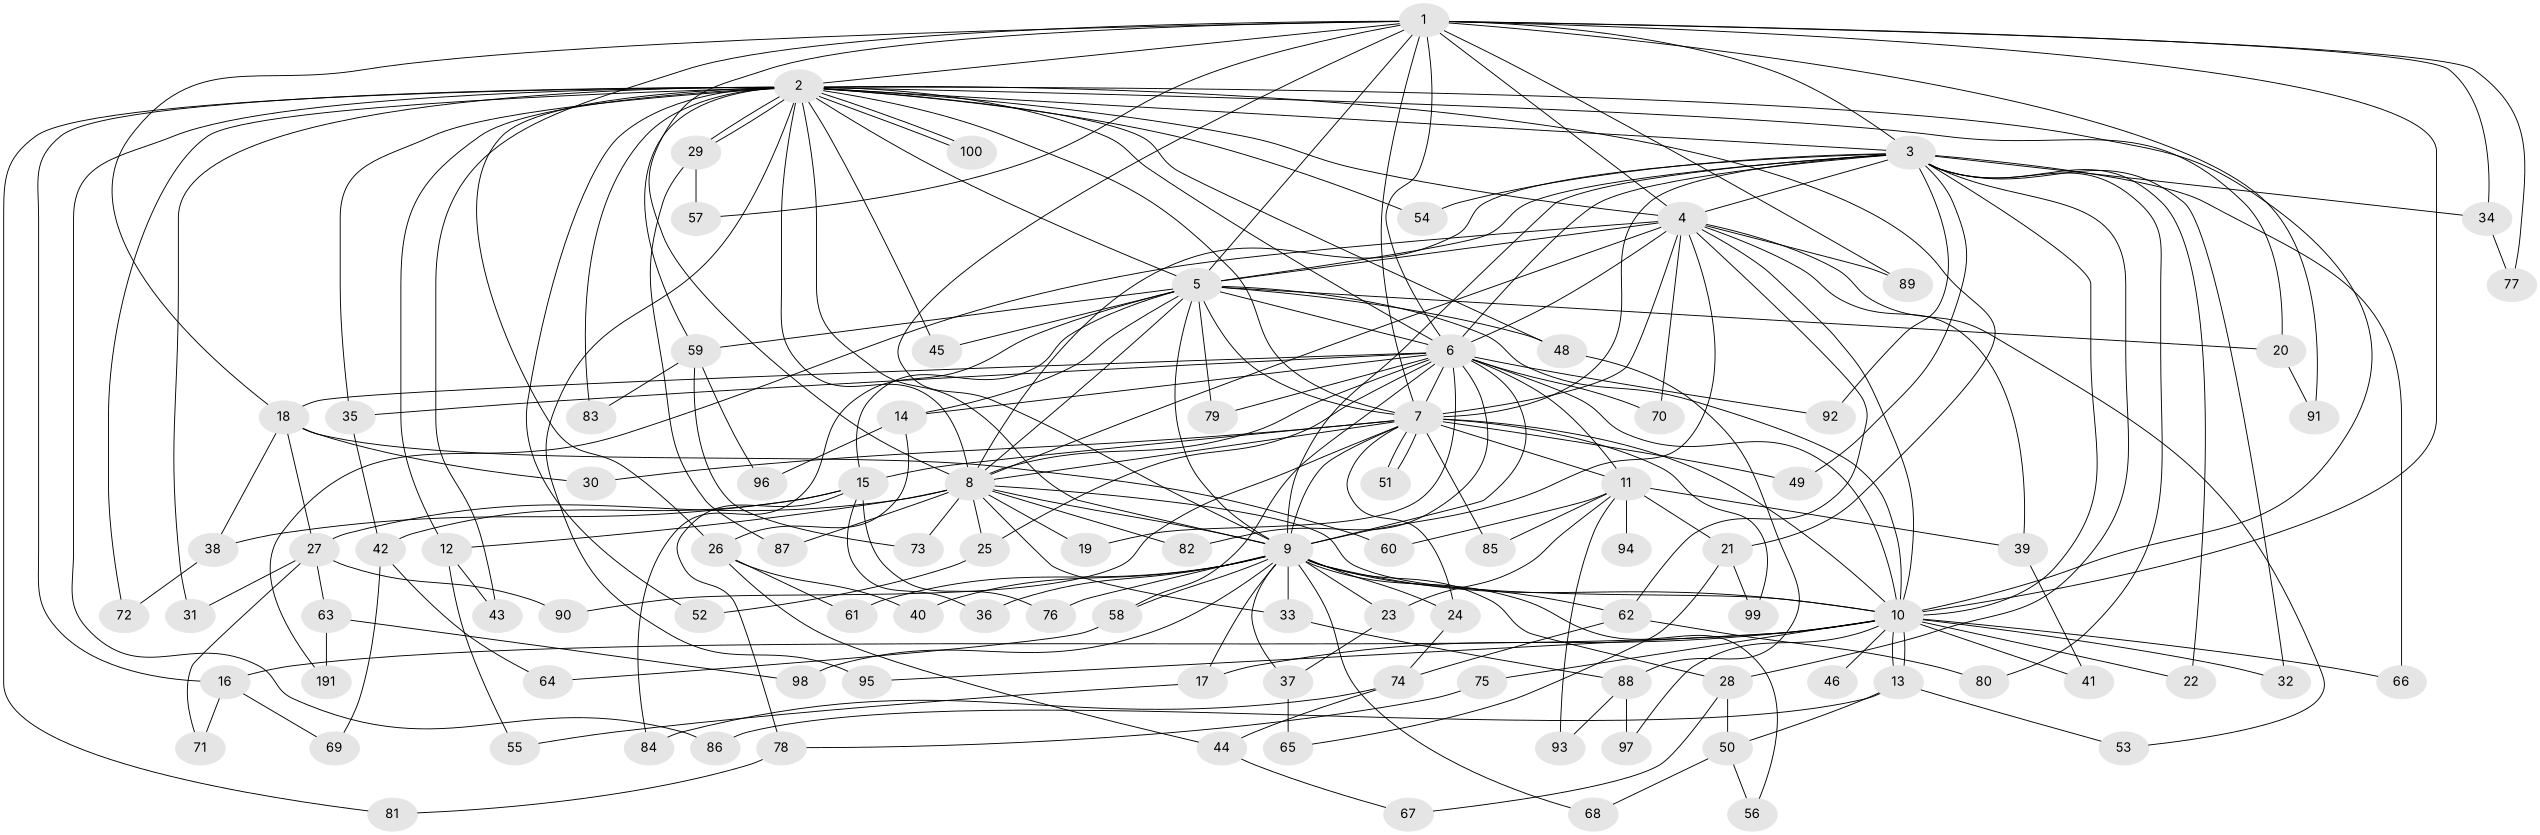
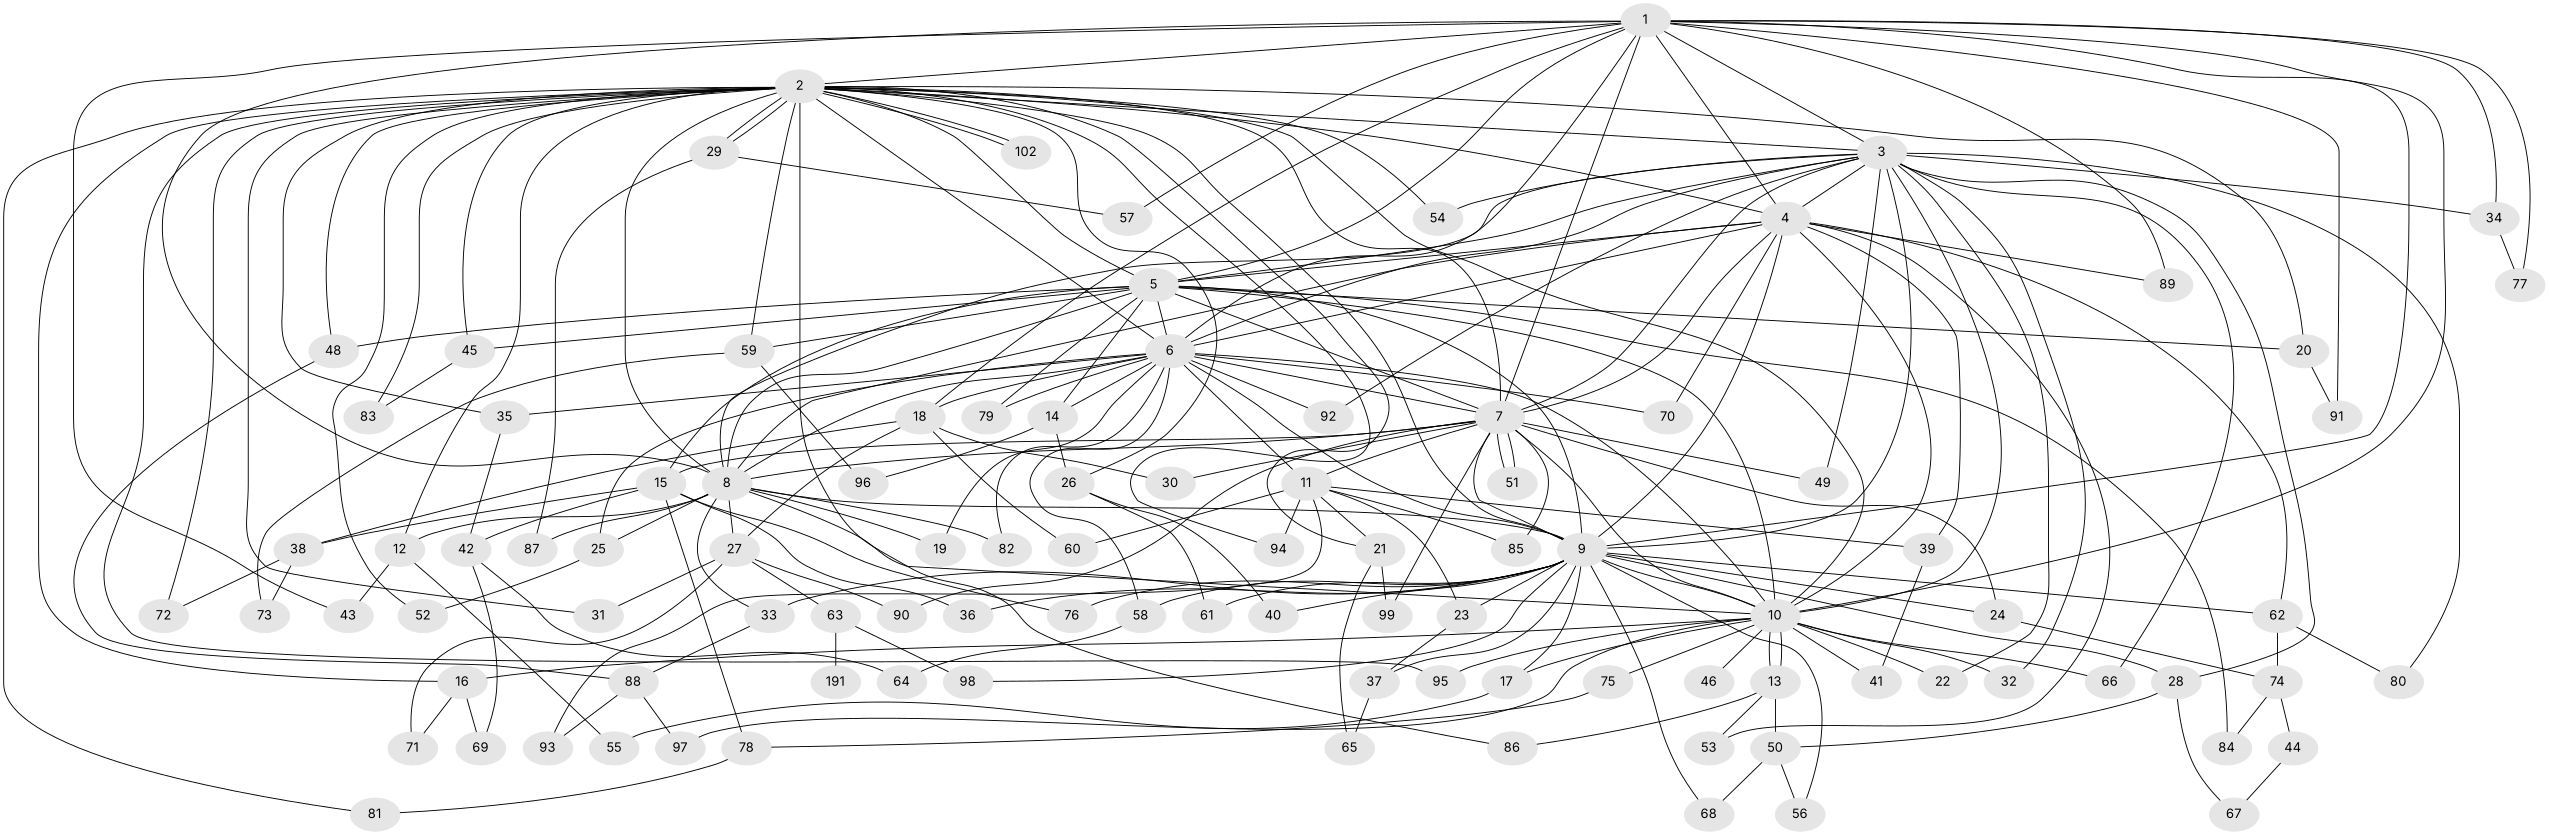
  graph {
    fontname=Inter
    node [color=gray90 fontname=Inter style=filled]
    edge [fontname=Inter]
    1
    2
    3
    4
    5
    6
    7
    8
    9
    10
    18
    34
    43
    57
    77
    89
    91
    12
    16
    20
    21
    26
    29
    31
    35
    45
    48
    52
    54
    59
    72
    81
    83
    86
    94
    95
-   100
+   100 [label=102]
    22
    28
    32
    49
    66
    80
    92
    39
    53
    62
    70
    n49 [label=191]
    14
    15
    79
    84
    11
    19
    25
    58
    82
    24
    30
    51
    85
    90
    99
    27
    33
    73
    87
    17
    23
    36
    37
    40
    56
    61
    68
    76
    98
    75
    13
    41
    46
    97
    60
    38
    78
    55
    69
    71
    65
    44
    42
    88
    96
    50
    67
    74
    93
    64
    63
    1 -- 2
    1 -- 3
    1 -- 4
    1 -- 5
    1 -- 6
    1 -- 7
    1 -- 8
    1 -- 9
    1 -- 10
    1 -- 18
    1 -- 34
    1 -- 43
    1 -- 57
    1 -- 77
    1 -- 89
    1 -- 91
    2 -- 3
    2 -- 4
    2 -- 5
    2 -- 6
    2 -- 7
    2 -- 8
    2 -- 9
    2 -- 10
    2 -- 12
    2 -- 16
    2 -- 20
    2 -- 21
    2 -- 26
    2 -- 29
    2 -- 29
    2 -- 31
    2 -- 35
    2 -- 45
    2 -- 48
    2 -- 52
    2 -- 54
    2 -- 59
    2 -- 72
    2 -- 81
    2 -- 83
    2 -- 86
+   2 -- 94
    2 -- 95
    2 -- 100
    2 -- 100
    3 -- 4
    3 -- 5
    3 -- 6
    3 -- 7
    3 -- 8
    3 -- 9
    3 -- 10
    3 -- 34
    3 -- 54
    3 -- 22
    3 -- 28
    3 -- 32
    3 -- 49
    3 -- 66
    3 -- 80
    3 -- 92
    4 -- 5
    4 -- 6
    4 -- 7
    4 -- 8
    4 -- 9
    4 -- 10
    4 -- 89
    4 -- 39
    4 -- 53
    4 -- 62
    4 -- 70
-   4 -- n49
    5 -- 6
    5 -- 7
    5 -- 8
    5 -- 9
    5 -- 10
    5 -- 20
    5 -- 45
    5 -- 48
    5 -- 59
    5 -- 14
    5 -- 15
    5 -- 79
    5 -- 84
    6 -- 7
    6 -- 8
    6 -- 9
    6 -- 10
    6 -- 18
    6 -- 35
    6 -- 92
    6 -- 70
    6 -- 14
    6 -- 79
    6 -- 11
    6 -- 19
    6 -- 25
    6 -- 58
    6 -- 82
    7 -- 8
    7 -- 9
    7 -- 10
    7 -- 49
    7 -- 15
    7 -- 11
    7 -- 24
    7 -- 30
    7 -- 51
    7 -- 51
    7 -- 85
    7 -- 90
    7 -- 99
    8 -- 9
    8 -- 10
    8 -- 12
    8 -- 19
    8 -- 25
    8 -- 82
    8 -- 27
    8 -- 33
-   8 -- 73
+   38 -- 73
    8 -- 87
    9 -- 10
    9 -- 28
    9 -- 62
    9 -- 58
    9 -- 24
    9 -- 33
    9 -- 17
    9 -- 23
    9 -- 36
    9 -- 37
    9 -- 40
    9 -- 56
    9 -- 61
    9 -- 68
    9 -- 76
    9 -- 98
    10 -- 16
    10 -- 95
    10 -- 22
    10 -- 32
    10 -- 66
    10 -- 17
    10 -- 75
    10 -- 13
    10 -- 13
    10 -- 41
    10 -- 46
    10 -- 97
    18 -- 30
    18 -- 27
    18 -- 60
    18 -- 38
    34 -- 77
    12 -- 43
    12 -- 55
    16 -- 69
    16 -- 71
    20 -- 91
    21 -- 99
    21 -- 65
    26 -- 40
    26 -- 61
-   26 -- 44
    29 -- 57
    29 -- 87
    35 -- 42
    48 -- 88
-   59 -- 83
+   45 -- 83
    59 -- 73
    59 -- 96
    28 -- 50
    28 -- 67
    39 -- 41
    62 -- 80
    62 -- 74
    14 -- 26
    14 -- 96
    15 -- 36
    15 -- 76
    15 -- 38
    15 -- 78
    15 -- 42
    11 -- 21
    11 -- 94
    11 -- 39
    11 -- 85
    11 -- 23
    11 -- 60
    11 -- 93
    25 -- 52
    58 -- 64
    24 -- 74
    27 -- 31
    27 -- 90
    27 -- 71
    27 -- 63
    33 -- 88
    17 -- 55
    23 -- 37
    37 -- 65
    75 -- 78
    13 -- 86
    13 -- 53
    13 -- 50
    38 -- 72
    78 -- 81
    44 -- 67
    42 -- 69
    42 -- 64
    88 -- 97
    88 -- 93
    50 -- 56
    50 -- 68
    74 -- 84
    74 -- 44
    63 -- n49
    63 -- 98
  }
